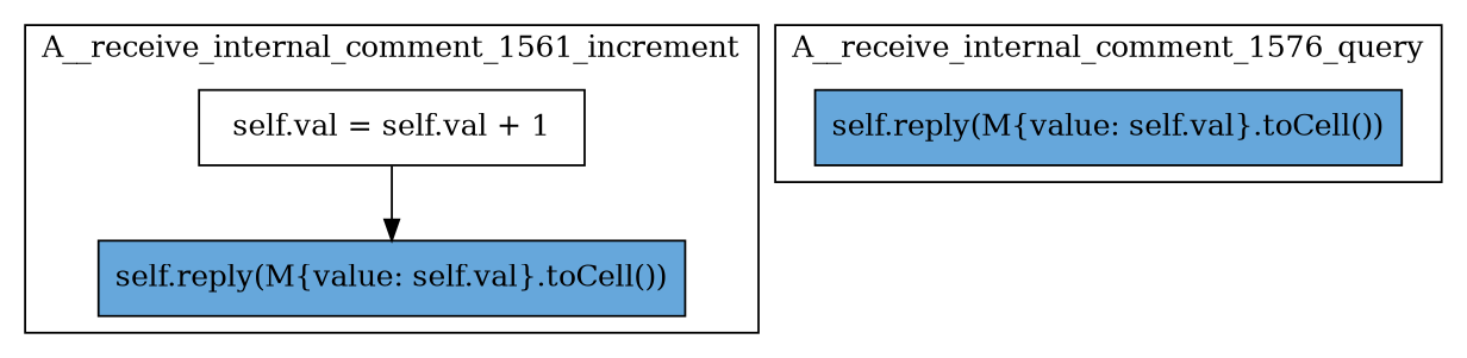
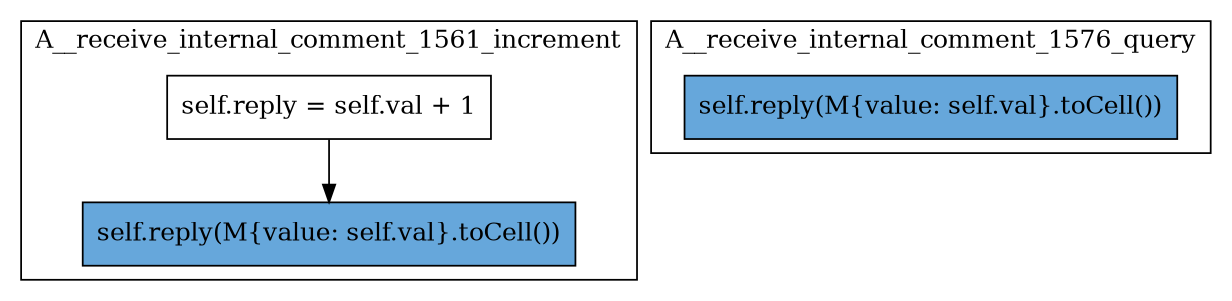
  digraph {
    node [shape=box fillcolor="#66A7DB" style=filled]
-   n1 [label="self.val = self.val + 1" fillcolor="" style=""]
+   n1 [label="self.reply = self.val + 1" fillcolor="" style=""]
    n2 [label="self.reply(M{value: self.val}.toCell())"]
    n3 [label="self.reply(M{value: self.val}.toCell())"]
    subgraph cluster_1 {
      label=A__receive_internal_comment_1561_increment
      n1
      n2
    }
    subgraph cluster_2 {
      label=A__receive_internal_comment_1576_query
      n3
    }
    n1 -> n2
  }
